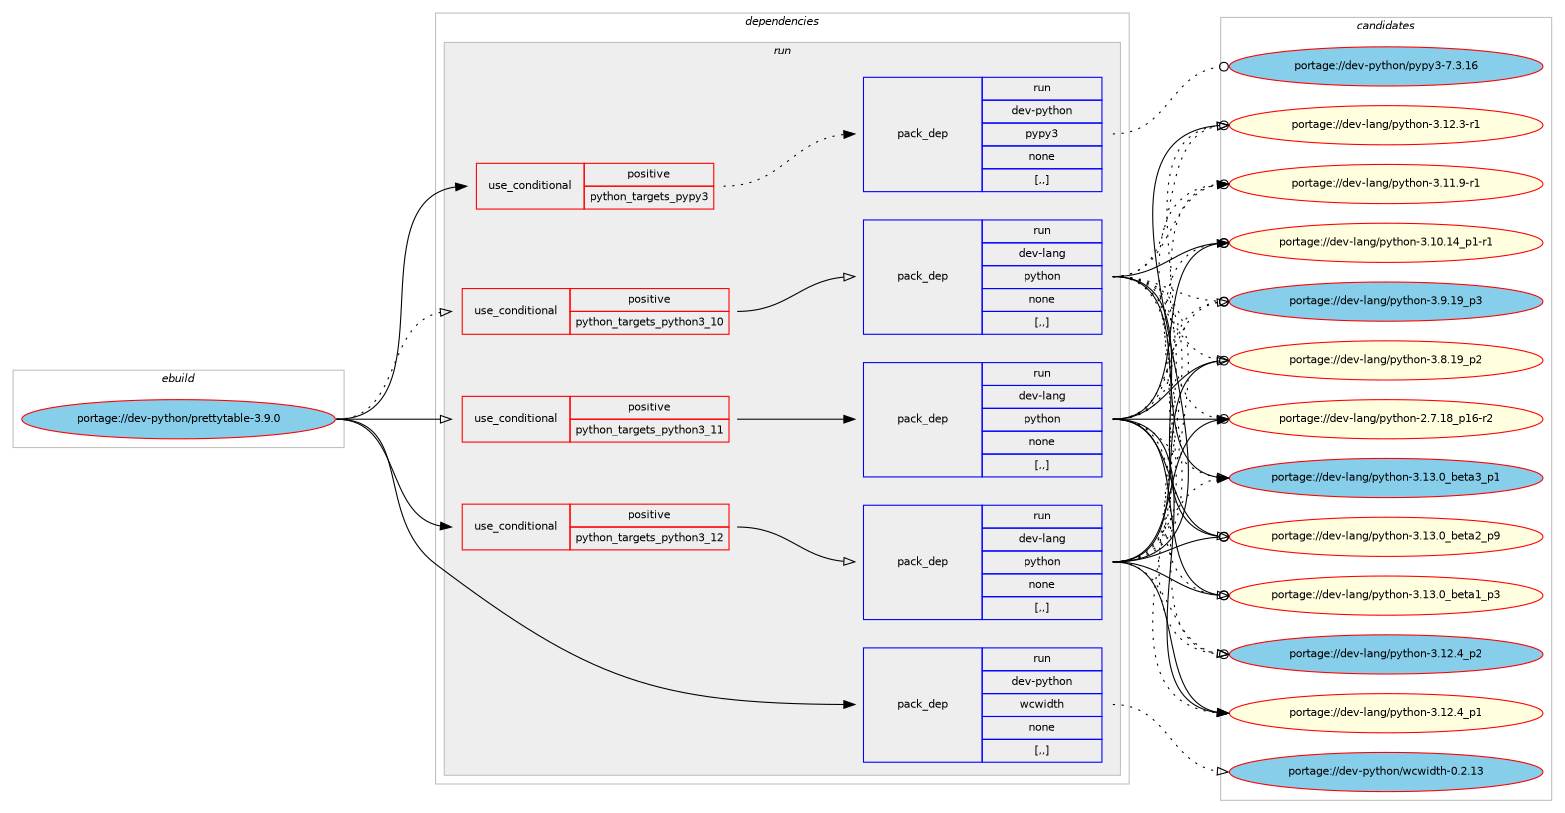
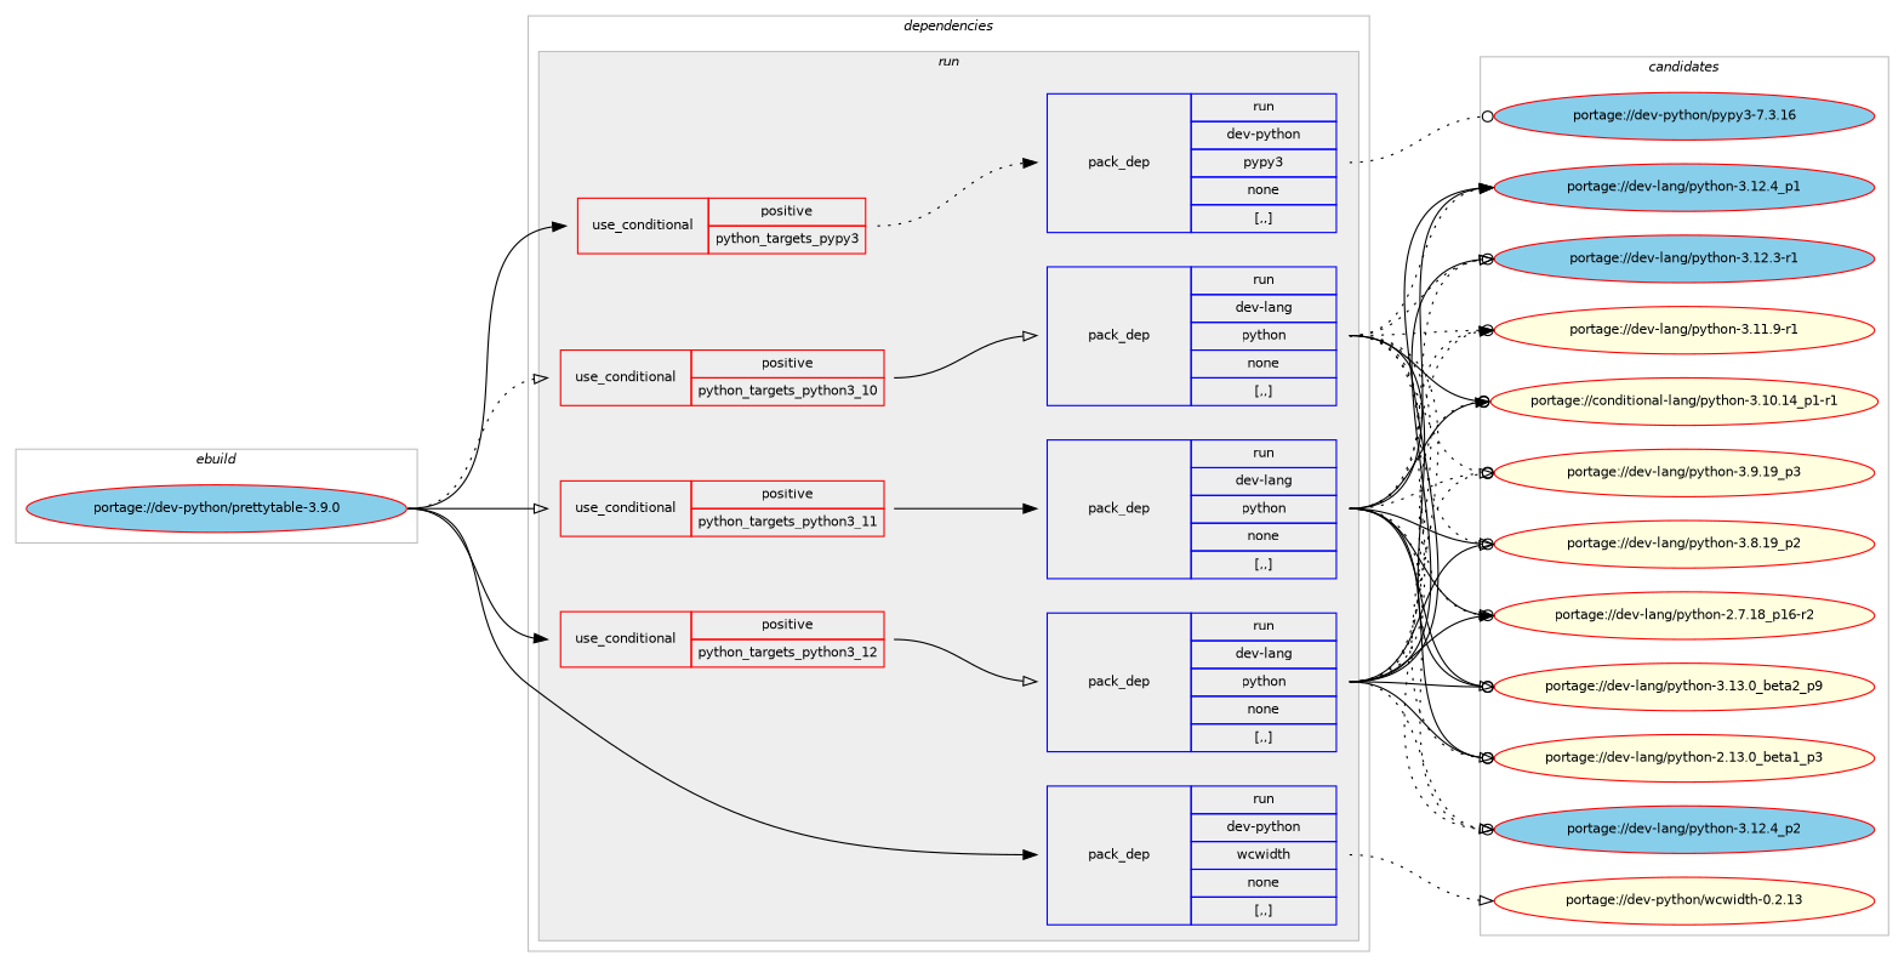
  digraph {
    compound=true
    concentrate=true
    fontname=Helvetica
    fontsize=10
    newrank=true
    rankdir=LR
    ranksep=1.5
    node [color=red fontname=Helvetica fontsize=10 style=filled]
    edge [arrowhead=onormal headport=w style=solid tailport=e weight=100]
    n1 [fillcolor=skyblue label="portage://dev-python/prettytable-3.9.0" width=4]
    n2 [color=blue label=<<TABLE BORDER="0" CELLBORDER="1" CELLSPACING="0" CELLPADDING="4" WIDTH="220"><TR><TD ROWSPAN="6" CELLPADDING="30">pack_dep</TD></TR><TR><TD WIDTH="110">run</TD></TR><TR><TD>dev-python</TD></TR><TR><TD>pypy3</TD></TR><TR><TD>none</TD></TR><TR><TD>[,,]</TD></TR></TABLE>> shape=none style=""]
    n3 [label=<<TABLE BORDER="0" CELLBORDER="1" CELLSPACING="0" CELLPADDING="4"><TR><TD ROWSPAN="3" CELLPADDING="10">use_conditional</TD></TR><TR><TD>positive</TD></TR><TR><TD>python_targets_pypy3</TD></TR></TABLE>> shape=none style=""]
    n4 [color=blue label=<<TABLE BORDER="0" CELLBORDER="1" CELLSPACING="0" CELLPADDING="4" WIDTH="220"><TR><TD ROWSPAN="6" CELLPADDING="30">pack_dep</TD></TR><TR><TD WIDTH="110">run</TD></TR><TR><TD>dev-lang</TD></TR><TR><TD>python</TD></TR><TR><TD>none</TD></TR><TR><TD>[,,]</TD></TR></TABLE>> shape=none style=""]
    n5 [label=<<TABLE BORDER="0" CELLBORDER="1" CELLSPACING="0" CELLPADDING="4"><TR><TD ROWSPAN="3" CELLPADDING="10">use_conditional</TD></TR><TR><TD>positive</TD></TR><TR><TD>python_targets_python3_10</TD></TR></TABLE>> shape=none style=""]
    n6 [color=blue label=<<TABLE BORDER="0" CELLBORDER="1" CELLSPACING="0" CELLPADDING="4" WIDTH="220"><TR><TD ROWSPAN="6" CELLPADDING="30">pack_dep</TD></TR><TR><TD WIDTH="110">run</TD></TR><TR><TD>dev-lang</TD></TR><TR><TD>python</TD></TR><TR><TD>none</TD></TR><TR><TD>[,,]</TD></TR></TABLE>> shape=none style=""]
    n7 [label=<<TABLE BORDER="0" CELLBORDER="1" CELLSPACING="0" CELLPADDING="4"><TR><TD ROWSPAN="3" CELLPADDING="10">use_conditional</TD></TR><TR><TD>positive</TD></TR><TR><TD>python_targets_python3_11</TD></TR></TABLE>> shape=none style=""]
    n8 [color=blue label=<<TABLE BORDER="0" CELLBORDER="1" CELLSPACING="0" CELLPADDING="4" WIDTH="220"><TR><TD ROWSPAN="6" CELLPADDING="30">pack_dep</TD></TR><TR><TD WIDTH="110">run</TD></TR><TR><TD>dev-lang</TD></TR><TR><TD>python</TD></TR><TR><TD>none</TD></TR><TR><TD>[,,]</TD></TR></TABLE>> shape=none style=""]
    n9 [label=<<TABLE BORDER="0" CELLBORDER="1" CELLSPACING="0" CELLPADDING="4"><TR><TD ROWSPAN="3" CELLPADDING="10">use_conditional</TD></TR><TR><TD>positive</TD></TR><TR><TD>python_targets_python3_12</TD></TR></TABLE>> shape=none style=""]
    n10 [color=blue label=<<TABLE BORDER="0" CELLBORDER="1" CELLSPACING="0" CELLPADDING="4" WIDTH="220"><TR><TD ROWSPAN="6" CELLPADDING="30">pack_dep</TD></TR><TR><TD WIDTH="110">run</TD></TR><TR><TD>dev-python</TD></TR><TR><TD>wcwidth</TD></TR><TR><TD>none</TD></TR><TR><TD>[,,]</TD></TR></TABLE>> shape=none style=""]
-   n11 [fillcolor=skyblue label="portage://dev-lang/python-3.13.0_beta3_p1" width=4]
    n12 [fillcolor=lightyellow label="portage://dev-lang/python-3.13.0_beta2_p9" width=4]
-   n13 [fillcolor=lightyellow label="portage://dev-lang/python-3.13.0_beta1_p3" width=4]
+   n13 [fillcolor=lightyellow label="portage://dev-lang/python-2.13.0_beta1_p3" width=4]
    n14 [fillcolor=skyblue label="portage://dev-lang/python-3.12.4_p2" width=4]
-   n15 [fillcolor=lightyellow label="portage://dev-lang/python-3.12.4_p1" width=4]
-   n16 [fillcolor=lightyellow label="portage://dev-lang/python-3.12.3-r1" width=4]
+   n15 [fillcolor=skyblue label="portage://dev-lang/python-3.12.4_p1" width=4]
+   n16 [fillcolor=skyblue label="portage://dev-lang/python-3.12.3-r1" width=4]
    n17 [fillcolor=lightyellow label="portage://dev-lang/python-3.11.9-r1" width=4]
-   n18 [fillcolor=lightyellow label="portage://dev-lang/python-3.10.14_p1-r1" width=4]
-   n19 [fillcolor=skyblue label="portage://dev-lang/python-3.9.19_p3" width=4]
+   n18 [fillcolor=lightyellow label="portage://conditional-lang/python-3.10.14_p1-r1" width=4]
+   n19 [fillcolor=lightyellow label="portage://dev-lang/python-3.9.19_p3" width=4]
    n20 [fillcolor=lightyellow label="portage://dev-lang/python-3.8.19_p2" width=4]
    n21 [fillcolor=lightyellow label="portage://dev-lang/python-2.7.18_p16-r2" width=4]
    n22 [fillcolor=skyblue label="portage://dev-python/pypy3-7.3.16" width=4]
-   n23 [fillcolor=skyblue label="portage://dev-python/wcwidth-0.2.13" width=4]
+   n23 [fillcolor=lightyellow label="portage://dev-python/wcwidth-0.2.13" width=4]
    subgraph cluster_1 {
      color=gray
      label=<<i>ebuild</i>>
      rank=same
      n1
    }
    subgraph cluster_2 {
      color=gray
      label=<<i>dependencies</i>>
      subgraph cluster_3 {
        color=gray
        fillcolor="#eeeeee"
        label=<<i>compile</i>>
        style=filled
      }
      subgraph cluster_4 {
        color=gray
        fillcolor="#eeeeee"
        label=<<i>compile and run</i>>
        style=filled
      }
      subgraph cluster_5 {
        color=gray
        fillcolor="#eeeeee"
        label=<<i>run</i>>
        style=filled
        subgraph sub_6 {
          color=gray
          fillcolor="#eeeeee"
          label=<<i>run</i>>
          style=filled
          n5
          subgraph sub_7 {
            color=gray
            fillcolor="#eeeeee"
            label=<<i>run</i>>
            style=filled
            n4
          }
        }
        subgraph sub_8 {
          color=gray
          fillcolor="#eeeeee"
          label=<<i>run</i>>
          style=filled
          n3
          subgraph sub_9 {
            color=gray
            fillcolor="#eeeeee"
            label=<<i>run</i>>
            style=filled
            n2
          }
        }
        subgraph sub_10 {
          color=gray
          fillcolor="#eeeeee"
          label=<<i>run</i>>
          style=filled
          n7
          subgraph sub_11 {
            color=gray
            fillcolor="#eeeeee"
            label=<<i>run</i>>
            style=filled
            n6
          }
        }
        subgraph sub_12 {
          color=gray
          fillcolor="#eeeeee"
          label=<<i>run</i>>
          style=filled
          n9
          subgraph sub_13 {
            color=gray
            fillcolor="#eeeeee"
            label=<<i>run</i>>
            style=filled
            n8
          }
        }
        subgraph sub_14 {
          color=gray
          fillcolor="#eeeeee"
          label=<<i>run</i>>
          style=filled
          n10
        }
      }
    }
    subgraph cluster_15 {
      color=gray
      label=<<i>candidates</i>>
      rank=same
      subgraph sub_16 {
        color=black
        label=<<i>candidates</i>>
        nodesep=1
        rank=same
-       n11
        n12
        n13
        n14
        n15
        n16
        n17
        n18
        n19
        n20
        n21
      }
      subgraph sub_17 {
        color=black
        label=<<i>candidates</i>>
        nodesep=1
        rank=same
        n22
      }
      subgraph sub_18 {
        color=black
        label=<<i>candidates</i>>
        nodesep=1
        rank=same
-       n11
        n12
        n13
        n14
        n15
        n16
        n17
        n18
        n19
        n20
        n21
      }
      subgraph sub_19 {
        color=black
        label=<<i>candidates</i>>
        nodesep=1
        rank=same
-       n11
        n12
        n13
        n14
        n15
        n16
        n17
        n18
        n19
        n20
        n21
      }
      subgraph sub_20 {
        color=black
        label=<<i>candidates</i>>
        nodesep=1
        rank=same
        n23
      }
    }
    n1 -> n3 [arrowhead=normal weight=20]
    n1 -> n5 [style=dotted weight=20]
    n1 -> n7 [weight=20]
    n1 -> n9 [arrowhead=normal weight=20]
    n1 -> n10 [arrowhead=normal weight=20]
    n2 -> n22 [arrowhead=odot style=dotted]
    n3 -> n2 [arrowhead=normal style=dotted weight=20]
-   n4 -> n11
    n4 -> n12 [arrowhead=odot]
    n4 -> n13 [arrowhead=odot style=dotted]
    n4 -> n14 [arrowhead=odot style=dotted]
    n4 -> n15 [arrowhead=normal style=dotted]
    n4 -> n16 [style=dotted]
    n4 -> n17 [arrowhead=odot style=dotted]
    n4 -> n18 [arrowhead=odot]
    n4 -> n19 [arrowhead=odot style=dotted]
    n4 -> n20 [style=dotted]
    n4 -> n21 [arrowhead=odot style=dotted]
    n5 -> n4 [weight=20]
-   n6 -> n11 [style=dotted]
    n6 -> n12
    n6 -> n13 [arrowhead=odot]
    n6 -> n14 [style=dotted]
    n6 -> n15 [arrowhead=normal]
    n6 -> n16 [style=dotted]
    n6 -> n17 [style=dotted]
    n6 -> n18 [arrowhead=odot]
    n6 -> n19 [style=dotted]
    n6 -> n20 [arrowhead=odot]
    n6 -> n21
    n7 -> n6 [arrowhead=normal weight=20]
-   n8 -> n11 [arrowhead=normal style=dotted]
    n8 -> n12 [arrowhead=odot]
    n8 -> n13
    n8 -> n14 [style=dotted]
    n8 -> n15 [arrowhead=normal]
    n8 -> n16 [arrowhead=odot]
    n8 -> n17 [arrowhead=normal style=dotted]
    n8 -> n18 [arrowhead=normal style=dotted]
    n8 -> n19 [arrowhead=odot style=dotted]
    n8 -> n20
    n8 -> n21 [arrowhead=normal]
    n9 -> n8 [weight=20]
    n10 -> n23 [style=dotted]
  }
